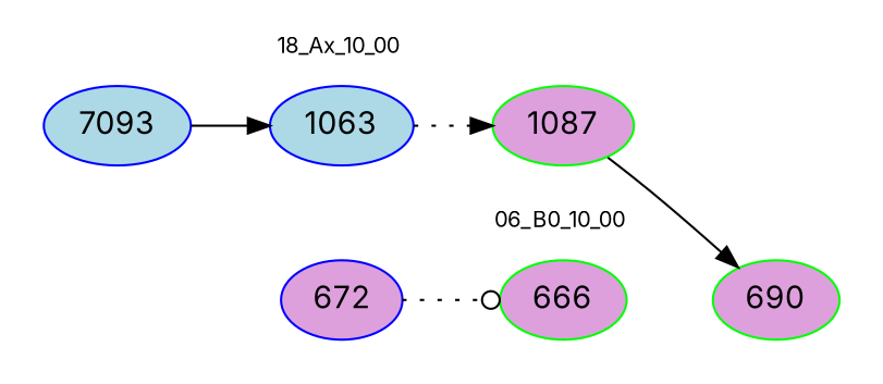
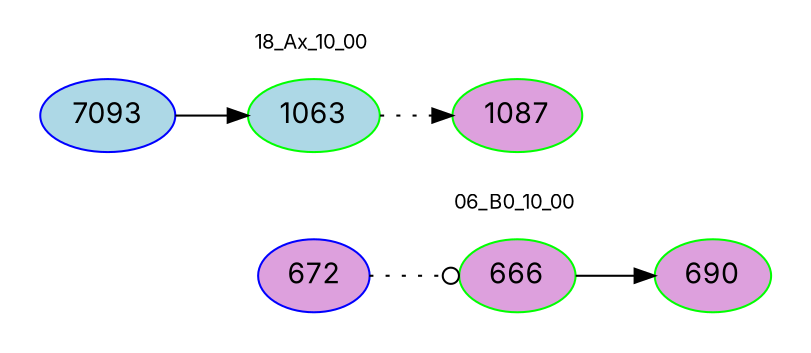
  digraph {
    fontname=Inter
    rankdir=LR
    node [color=blue fillcolor=plum fontname=Inter style=filled]
    edge [arrowhead=normal color=black fontname=Inter style=solid]
    n1 [fillcolor=lightblue label=7093]
-   n2 [fillcolor=lightblue label=1063]
+   n2 [color=green fillcolor=lightblue label=1063]
    n3 [color=green label=1087]
    n4 [label=672]
    n5 [color=green label=666]
    n6 [color=green label=690]
    subgraph cluster_1 {
      color=white
      fontsize=10
      label="18_Ax_10_00"
      n1
      n2
      n3
    }
    subgraph cluster_2 {
      color=white
      fontsize=10
      label="06_B0_10_00"
      n4
      n5
      n6
    }
    n1 -> n2
    n2 -> n3 [style=dotted]
    n4 -> n5 [arrowhead=odot style=dotted]
-   n3 -> n6
+   n5 -> n6
  }
